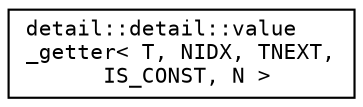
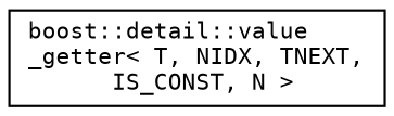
  digraph {
    rankdir=LR
    fontname="DejaVu Sans Mono"
-   n1 [color=black fillcolor=white fontname="DejaVu Sans Mono" fontsize=10 height=0.2 label="detail::detail::value\l_getter\< T, NIDX, TNEXT,\l IS_CONST, N \>" shape=record style=filled width=0.4]
+   n1 [color=black fillcolor=white fontname="DejaVu Sans Mono" fontsize=10 height=0.2 label="boost::detail::value\l_getter\< T, NIDX, TNEXT,\l IS_CONST, N \>" shape=record style=filled width=0.4]
  }
